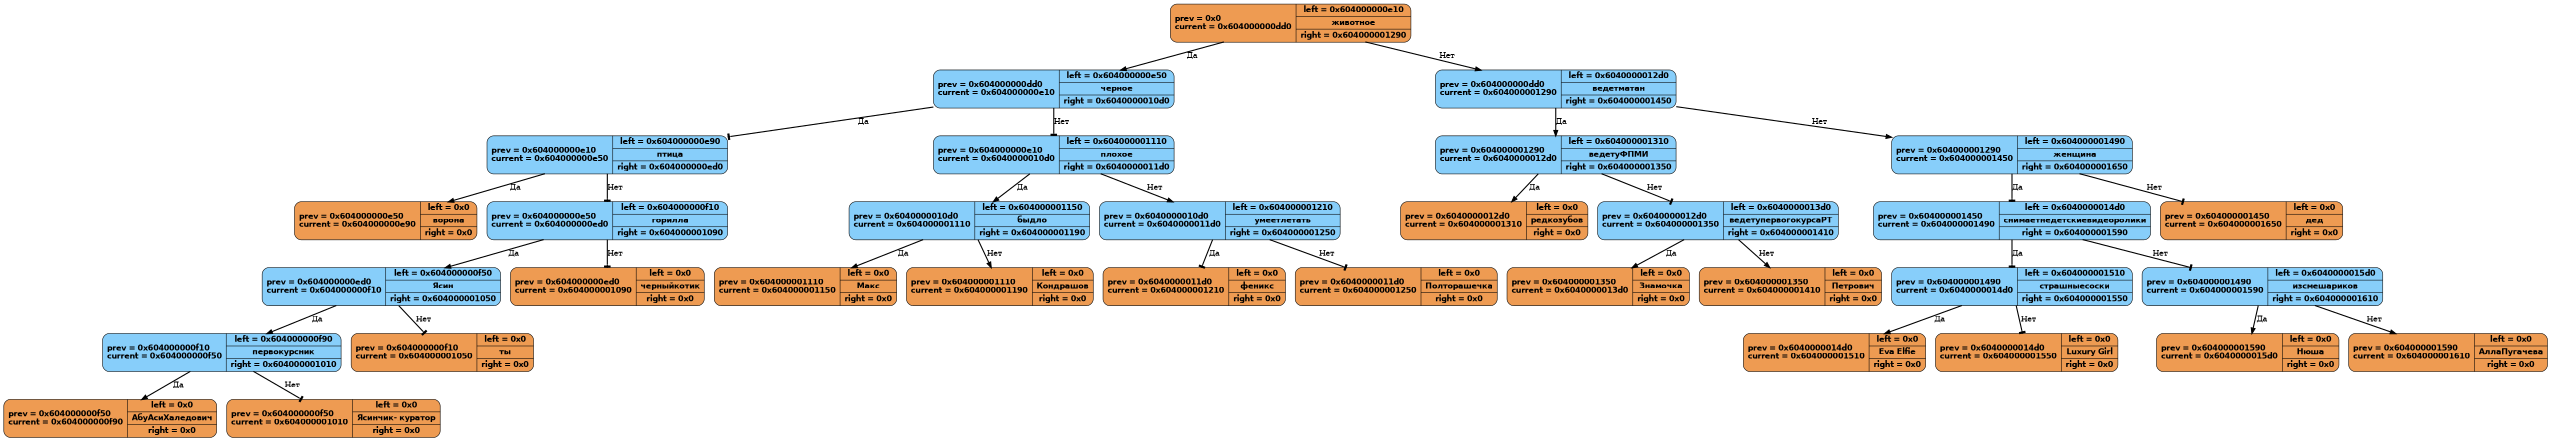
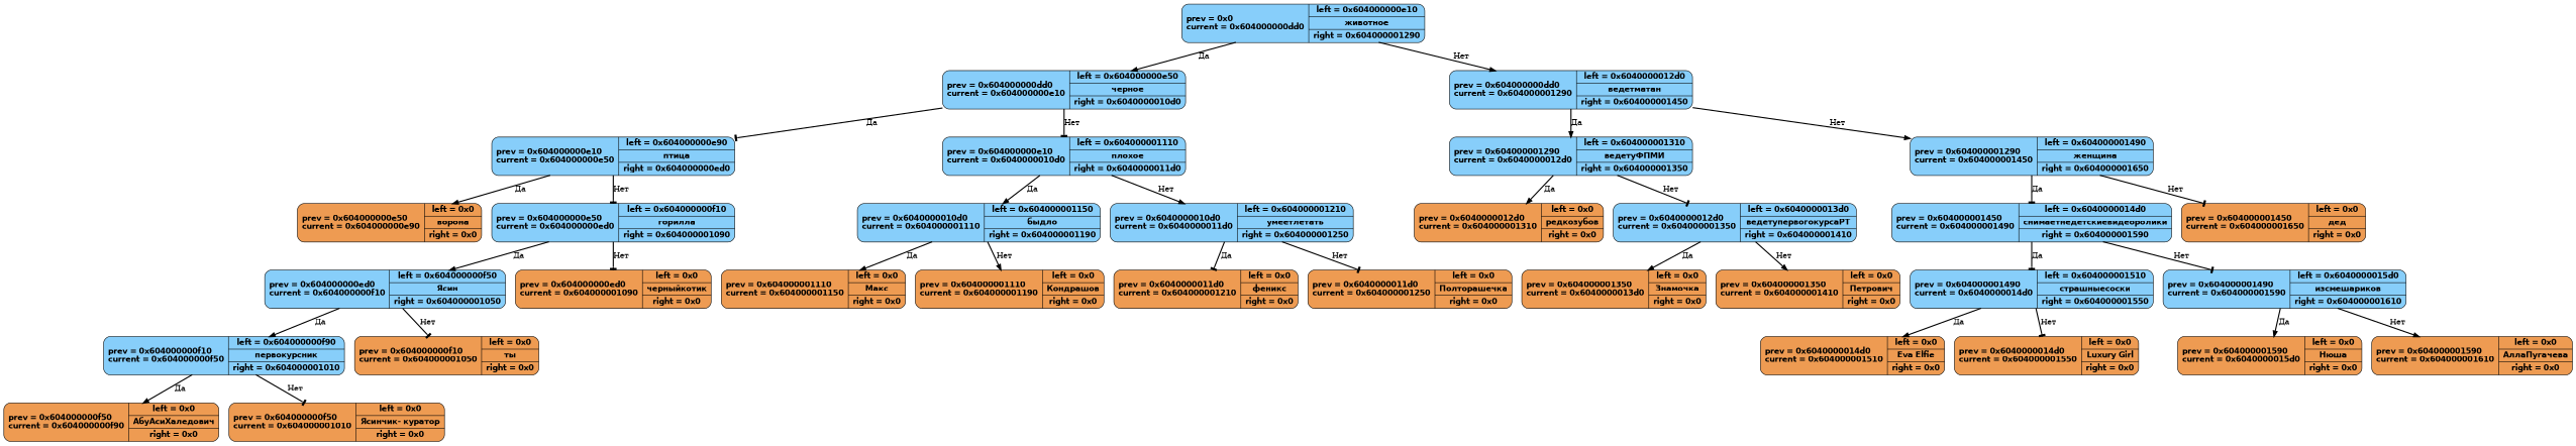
  digraph {
    rankdir=TB
    node [fillcolor="#ee9b52" fontname="Helvetica-Bold" shape=record style="rounded, filled"]
    edge [style=bold arrowhead=normal]
-   n1 [label="prev = 0x0 \lcurrent = 0x604000000dd0 | {<left> left = 0x604000000e10| животное | <right> right = 0x604000001290}"]
+   n1 [fillcolor="#87CEFA" label="prev = 0x0 \lcurrent = 0x604000000dd0 | {<left> left = 0x604000000e10| животное | <right> right = 0x604000001290}"]
    n2 [fillcolor="#87CEFA" label="prev = 0x604000000dd0 \lcurrent = 0x604000000e10 | {<left> left = 0x604000000e50| черное | <right> right = 0x6040000010d0}"]
    n3 [fillcolor="#87CEFA" label="prev = 0x604000000dd0 \lcurrent = 0x604000001290 | {<left> left = 0x6040000012d0| ведет матан | <right> right = 0x604000001450}"]
    n4 [fillcolor="#87CEFA" label="prev = 0x604000000e10 \lcurrent = 0x604000000e50 | {<left> left = 0x604000000e90| птица | <right> right = 0x604000000ed0}"]
    n5 [fillcolor="#87CEFA" label="prev = 0x604000000e10 \lcurrent = 0x6040000010d0 | {<left> left = 0x604000001110| плохое | <right> right = 0x6040000011d0}"]
    n6 [fillcolor="#87CEFA" label="prev = 0x604000001290 \lcurrent = 0x6040000012d0 | {<left> left = 0x604000001310| ведет у ФПМИ | <right> right = 0x604000001350}"]
    n7 [fillcolor="#87CEFA" label="prev = 0x604000001290 \lcurrent = 0x604000001450 | {<left> left = 0x604000001490| женщина | <right> right = 0x604000001650}"]
    n8 [label="prev = 0x604000000e50 \lcurrent = 0x604000000e90 | {<left> left = 0x0| ворона | <right> right = 0x0}"]
    n9 [fillcolor="#87CEFA" label="prev = 0x604000000e50 \lcurrent = 0x604000000ed0 | {<left> left = 0x604000000f10| горилла | <right> right = 0x604000001090}"]
    n10 [fillcolor="#87CEFA" label="prev = 0x6040000010d0 \lcurrent = 0x604000001110 | {<left> left = 0x604000001150| быдло | <right> right = 0x604000001190}"]
    n11 [fillcolor="#87CEFA" label="prev = 0x6040000010d0 \lcurrent = 0x6040000011d0 | {<left> left = 0x604000001210| умеет летать | <right> right = 0x604000001250}"]
    n12 [fillcolor="#87CEFA" label="prev = 0x604000000ed0 \lcurrent = 0x604000000f10 | {<left> left = 0x604000000f50| Ясин | <right> right = 0x604000001050}"]
    n13 [label="prev = 0x604000000ed0 \lcurrent = 0x604000001090 | {<left> left = 0x0| черный котик | <right> right = 0x0}"]
    n14 [fillcolor="#87CEFA" label="prev = 0x604000000f10 \lcurrent = 0x604000000f50 | {<left> left = 0x604000000f90| первокурсник | <right> right = 0x604000001010}"]
    n15 [label="prev = 0x604000000f10 \lcurrent = 0x604000001050 | {<left> left = 0x0| ты | <right> right = 0x0}"]
    n16 [label="prev = 0x604000000f50 \lcurrent = 0x604000000f90 | {<left> left = 0x0| Абу Аси Халедович | <right> right = 0x0}"]
    n17 [label="prev = 0x604000000f50 \lcurrent = 0x604000001010 | {<left> left = 0x0| Ясинчик - куратор | <right> right = 0x0}"]
    n18 [label="prev = 0x604000001110 \lcurrent = 0x604000001150 | {<left> left = 0x0| Макс | <right> right = 0x0}"]
    n19 [label="prev = 0x604000001110 \lcurrent = 0x604000001190 | {<left> left = 0x0| Кондрашов | <right> right = 0x0}"]
    n20 [label="prev = 0x6040000011d0 \lcurrent = 0x604000001210 | {<left> left = 0x0| феникс | <right> right = 0x0}"]
    n21 [label="prev = 0x6040000011d0 \lcurrent = 0x604000001250 | {<left> left = 0x0| Полторашечка | <right> right = 0x0}"]
    n22 [label="prev = 0x6040000012d0 \lcurrent = 0x604000001310 | {<left> left = 0x0| редкозубов | <right> right = 0x0}"]
    n23 [fillcolor="#87CEFA" label="prev = 0x6040000012d0 \lcurrent = 0x604000001350 | {<left> left = 0x6040000013d0| ведет у первого курса РТ | <right> right = 0x604000001410}"]
    n24 [fillcolor="#87CEFA" label="prev = 0x604000001450 \lcurrent = 0x604000001490 | {<left> left = 0x6040000014d0| снимает не детские видеоролики | <right> right = 0x604000001590}"]
    n25 [label="prev = 0x604000001450 \lcurrent = 0x604000001650 | {<left> left = 0x0| дед | <right> right = 0x0}"]
    n26 [label="prev = 0x604000001350 \lcurrent = 0x6040000013d0 | {<left> left = 0x0| Знамочка | <right> right = 0x0}"]
    n27 [label="prev = 0x604000001350 \lcurrent = 0x604000001410 | {<left> left = 0x0| Петрович | <right> right = 0x0}"]
    n28 [fillcolor="#87CEFA" label="prev = 0x604000001490 \lcurrent = 0x6040000014d0 | {<left> left = 0x604000001510| страшные соски | <right> right = 0x604000001550}"]
    n29 [fillcolor="#87CEFA" label="prev = 0x604000001490 \lcurrent = 0x604000001590 | {<left> left = 0x6040000015d0| из смешариков | <right> right = 0x604000001610}"]
    n30 [label="prev = 0x6040000014d0 \lcurrent = 0x604000001510 | {<left> left = 0x0| Eva Elfie | <right> right = 0x0}"]
    n31 [label="prev = 0x6040000014d0 \lcurrent = 0x604000001550 | {<left> left = 0x0| Luxury Girl | <right> right = 0x0}"]
    n32 [label="prev = 0x604000001590 \lcurrent = 0x6040000015d0 | {<left> left = 0x0| Нюша | <right> right = 0x0}"]
    n33 [label="prev = 0x604000001590 \lcurrent = 0x604000001610 | {<left> left = 0x0| Алла Пугачева | <right> right = 0x0}"]
    n1 -> n2 [label="Да"]
    n1 -> n3 [label="Нет"]
    n2 -> n4 [label="Да" arrowhead=tee]
    n2 -> n5 [label="Нет" arrowhead=tee]
    n3 -> n6 [label="Да"]
    n3 -> n7 [label="Нет"]
    n4 -> n8 [label="Да"]
    n4 -> n9 [label="Нет" arrowhead=tee]
    n5 -> n10 [label="Да"]
    n5 -> n11 [label="Нет"]
    n6 -> n22 [label="Да"]
    n6 -> n23 [label="Нет" arrowhead=tee]
    n7 -> n24 [label="Да" arrowhead=tee]
    n7 -> n25 [label="Нет" arrowhead=tee]
    n9 -> n12 [label="Да"]
    n9 -> n13 [label="Нет" arrowhead=tee]
    n10 -> n18 [label="Да"]
    n10 -> n19 [label="Нет"]
    n11 -> n20 [label="Да" arrowhead=tee]
    n11 -> n21 [label="Нет" arrowhead=tee]
    n12 -> n14 [label="Да"]
    n12 -> n15 [label="Нет" arrowhead=tee]
    n14 -> n16 [label="Да"]
    n14 -> n17 [label="Нет" arrowhead=tee]
    n23 -> n26 [label="Да"]
    n23 -> n27 [label="Нет"]
    n24 -> n28 [label="Да" arrowhead=tee]
    n24 -> n29 [label="Нет" arrowhead=tee]
    n28 -> n30 [label="Да"]
    n28 -> n31 [label="Нет" arrowhead=tee]
    n29 -> n32 [label="Да"]
    n29 -> n33 [label="Нет"]
  }
